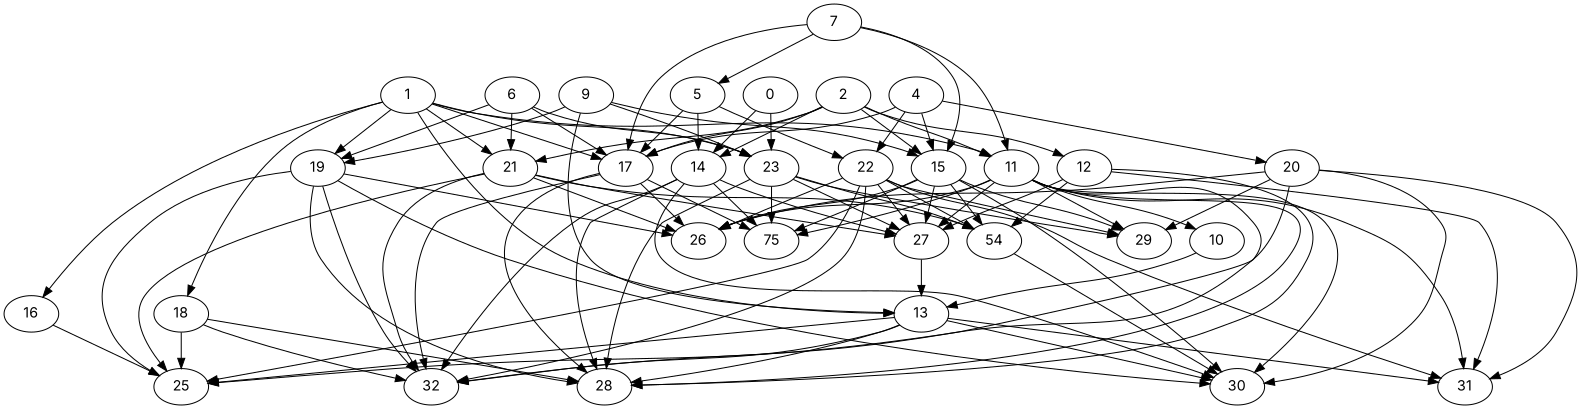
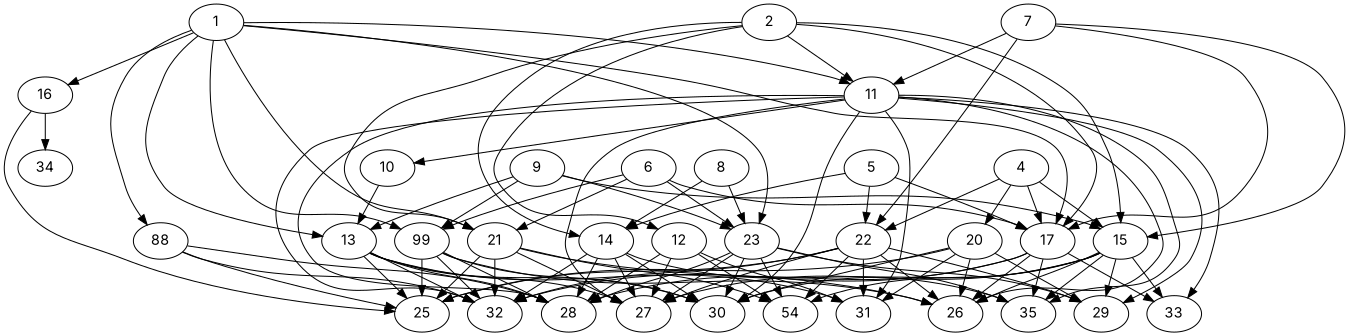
  digraph {
    fontname=Inter
    node [alpha=0.03 fontname=Inter]
    edge [fontname=Inter]
    1 [alpha=0.20 expect_size=43012096]
    11 [alpha=0.16 expect_size=30419968]
    13 [alpha=0.01 expect_size=47705088]
    16 [alpha=0.19 expect_size=41944064]
    17 [alpha=0.12 expect_size=48599040]
-   18 [alpha=0.11 expect_size=12043264]
-   19 [alpha=0.18 expect_size=27252736]
+   18 [alpha=0.11 expect_size=12043264 label=88]
+   19 [alpha=0.18 expect_size=27252736 label=99]
    21 [expect_size=39966720]
    23 [alpha=0.02 expect_size=39410688]
    26 [alpha=0.01 expect_size=41531392]
    27 [alpha=0.16 expect_size=38488064]
    28 [alpha=0.20 expect_size=19129344]
    29 [alpha=0.05 expect_size=44128256]
    30 [alpha=0.04 expect_size=39008256]
    31 [alpha=0.15 expect_size=21181440]
    32 [alpha=0.15 expect_size=28418048]
-   35 [alpha=0.12 expect_size=18069504 label=75]
+   33 [alpha=0.14 expect_size=36587520]
+   35 [alpha=0.12 expect_size=18069504]
    10 [alpha=0.09 expect_size=38579200]
    25 [alpha=0.17 expect_size=52323328]
+   34 [expect_size=41324544]
    n22 [alpha=0.10 expect_size=42564608 label=54]
    2 [alpha=0.07 expect_size=28297216]
    12 [alpha=0.04 expect_size=30394368]
    14 [alpha=0.04 expect_size=28431360]
    15 [alpha=0.15 expect_size=7665664]
    4 [alpha=0.11 expect_size=27867136]
    20 [alpha=0.12 expect_size=18212864]
    22 [expect_size=30923776]
    5 [alpha=0.15 expect_size=48898048]
    6 [expect_size=45796352]
    7 [alpha=0.05 expect_size=32950272]
-   8 [alpha=0.06 expect_size=23942144 label=0]
+   8 [alpha=0.06 expect_size=23942144]
    9 [alpha=0.16 expect_size=9498624]
    1 -> 11
    1 -> 13
    1 -> 16
    1 -> 17
    1 -> 18
    1 -> 19
    1 -> 21
    1 -> 23
    11 -> 26
    11 -> 27
    11 -> 28
    11 -> 29
    11 -> 30
    11 -> 31
    11 -> 32
+   11 -> 33
    11 -> 35
    11 -> 10
-   27 -> 13
+   13 -> 27
    13 -> 28
    13 -> 30
    13 -> 31
    13 -> 32
    13 -> 25
    16 -> 25
+   16 -> 34
    17 -> 26
    17 -> 28
    17 -> 32
+   17 -> 33
    17 -> 35
    18 -> 28
    18 -> 32
    18 -> 25
    19 -> 26
    19 -> 28
    19 -> 30
    19 -> 32
    19 -> 25
    21 -> 26
    21 -> 27
    21 -> 32
    21 -> 25
    21 -> n22
    23 -> 27
    23 -> 28
    23 -> 29
-   n22 -> 30
+   23 -> 30
    23 -> 35
    23 -> n22
    10 -> 13
    2 -> 11
    2 -> 17
    2 -> 21
    2 -> 12
    2 -> 14
    2 -> 15
    12 -> 27
    12 -> 28
    12 -> 31
    12 -> n22
    14 -> 27
    14 -> 28
    14 -> 30
    14 -> 32
    14 -> 35
    15 -> 26
    15 -> 27
    15 -> 29
    15 -> 30
+   15 -> 33
    15 -> 35
    15 -> n22
    4 -> 17
    4 -> 15
    4 -> 20
    4 -> 22
    20 -> 26
    20 -> 29
    20 -> 30
    20 -> 31
    20 -> 25
    22 -> 26
    22 -> 27
    22 -> 29
    22 -> 31
    22 -> 32
    22 -> 25
    22 -> n22
    5 -> 17
    5 -> 14
    5 -> 22
    6 -> 17
    6 -> 19
    6 -> 21
    6 -> 23
    7 -> 11
    7 -> 17
    7 -> 15
-   7 -> 5
+   7 -> 22
    8 -> 23
    8 -> 14
    9 -> 13
    9 -> 19
    9 -> 23
    9 -> 15
  }
